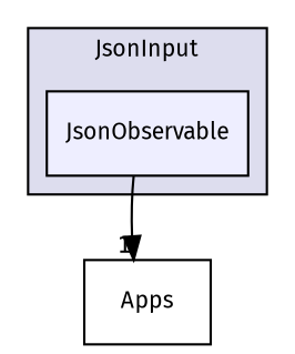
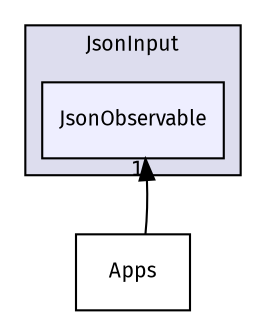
  digraph {
    compound=true
    fontname="Fira Sans"
    node [fontname="Fira Sans" fontsize=10 shape=box]
    n1 [fillcolor="#eeeeff" label=JsonObservable pencolor=black style=filled]
    n2 [label=Apps]
    subgraph cluster_1 {
      bgcolor="#ddddee"
      fontsize=10
      label=JsonInput
      pencolor=black
      n1
    }
-   n1 -> n2 [headlabel=1 labeldistance=1.5 labelfontname=Helvetica labelfontsize=10 fontname="Fira Sans"]
+   n2 -> n1 [headlabel=1 labeldistance=1.5 labelfontname=Helvetica labelfontsize=10 fontname="Fira Sans"]
  }
